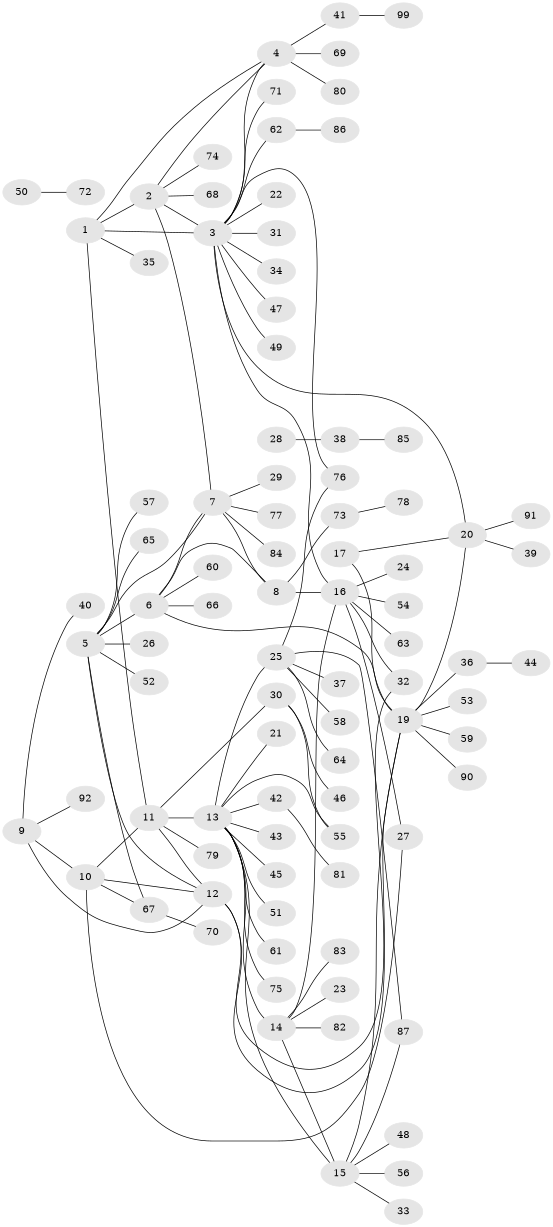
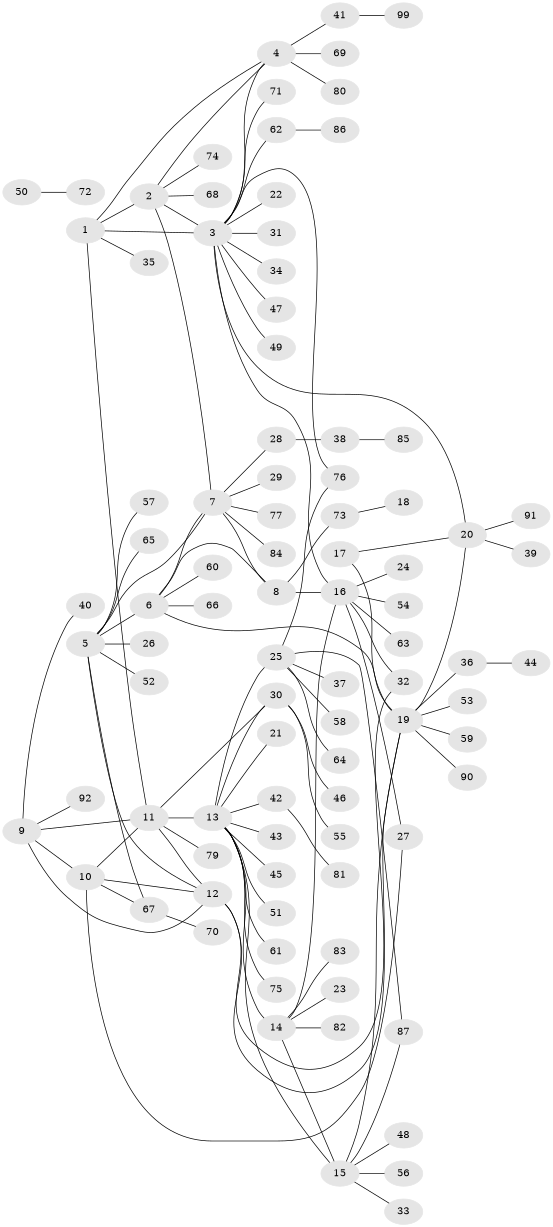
  graph {
    rankdir=LR
    node [color=gray90 style=filled]
    1
    2
    3
    4
    11
    35
    7
    68
    74
    16
    20
    22
    31
    34
    47
    49
    62
    71
    76
    41
    69
    80
    12
    13
    30
    79
    8
    28
    29
    77
    84
    27
    32
    24
    54
    63
    39
    91
    86
    n40 [label=99]
    5
    6
    26
    52
    57
    65
    67
    19
    60
    66
    73
    70
    36
    53
    59
    90
    38
-   78
+   78 [label=18]
    9
    10
    40
    92
    14
    15
    21
    25
    42
    43
    45
    51
    55
    61
    75
    46
    23
    82
    83
    33
    48
    56
    87
    37
    58
    64
    81
    17
    44
    85
    50
    72
    1 -- 2
    1 -- 3
    1 -- 4
    1 -- 11
    1 -- 35
    2 -- 3
    2 -- 4
    2 -- 7
    2 -- 68
    2 -- 74
    3 -- 4
    3 -- 16
    3 -- 20
    3 -- 22
    3 -- 31
    3 -- 34
    3 -- 47
    3 -- 49
    3 -- 62
    3 -- 71
    3 -- 76
    4 -- 41
    4 -- 69
    4 -- 80
    11 -- 12
    11 -- 13
    11 -- 30
    11 -- 79
    7 -- 8
+   7 -- 28
    7 -- 29
    7 -- 77
    7 -- 84
    16 -- 27
    16 -- 32
    16 -- 24
    16 -- 54
    16 -- 63
    20 -- 39
    20 -- 91
    62 -- 86
    41 -- n40
    12 -- 32
    12 -- 19
    13 -- 14
    13 -- 15
    13 -- 21
    13 -- 25
    13 -- 42
    13 -- 43
    13 -- 45
    13 -- 51
-   13 -- 55
+   13 -- 30
    13 -- 61
    13 -- 75
    30 -- 55
    30 -- 46
    8 -- 16
    8 -- 73
    28 -- 38
    5 -- 7
    5 -- 12
    5 -- 6
    5 -- 26
    5 -- 52
    5 -- 57
    5 -- 65
    5 -- 67
    6 -- 7
    6 -- 8
    6 -- 19
    6 -- 60
    6 -- 66
    67 -- 70
    19 -- 20
    19 -- 36
    19 -- 53
    19 -- 59
    19 -- 90
    73 -- 78
    36 -- 44
    38 -- 85
+   9 -- 11
    9 -- 12
    9 -- 10
    9 -- 40
    9 -- 92
    10 -- 11
    10 -- 12
    10 -- 27
    10 -- 67
    14 -- 16
    14 -- 15
    14 -- 23
    14 -- 82
    14 -- 83
    15 -- 19
    15 -- 33
    15 -- 48
    15 -- 56
    15 -- 87
    25 -- 76
    25 -- 87
    25 -- 37
    25 -- 58
    25 -- 64
    42 -- 81
    17 -- 20
    17 -- 19
    50 -- 72
  }
